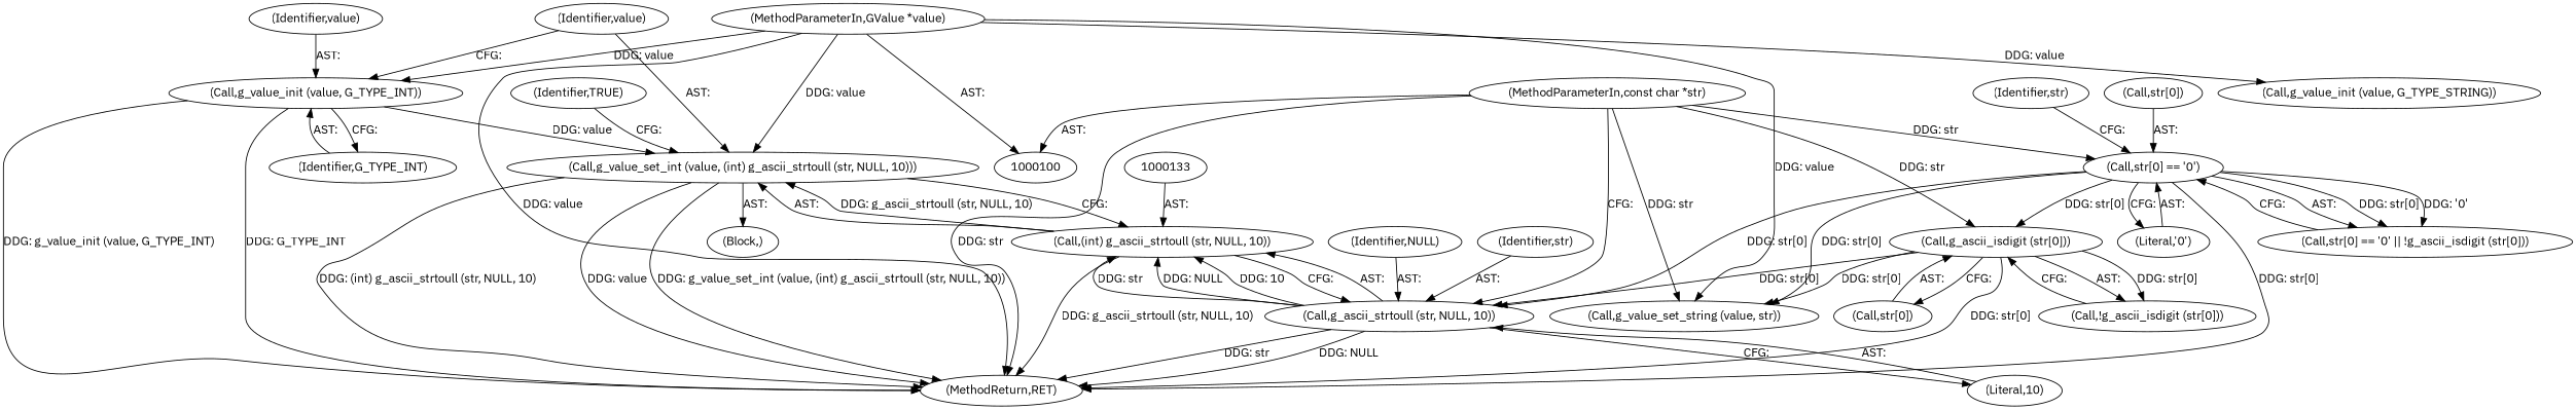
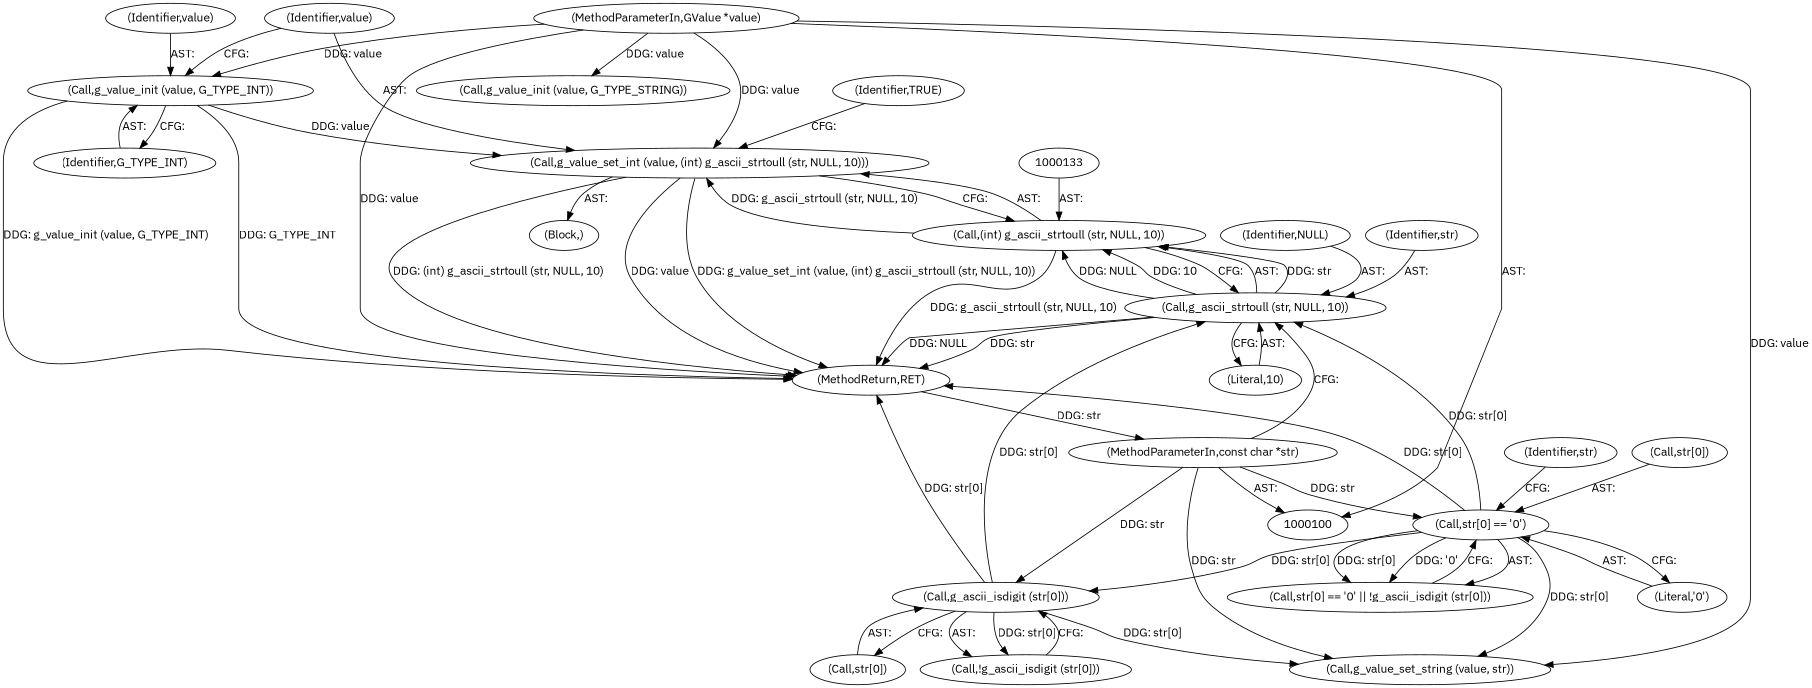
  digraph {
    fontname="IBM Plex Sans"
    node [fontname="IBM Plex Sans"]
    edge [fontname="IBM Plex Sans"]
    n1 [label="(Call,g_value_set_int (value, (int) g_ascii_strtoull (str, NULL, 10)))"]
    n2 [label="(Call,(int) g_ascii_strtoull (str, NULL, 10))"]
    n3 [label="(MethodReturn,RET)"]
    n4 [label="(Block,)"]
    n5 [label="(Call,g_ascii_strtoull (str, NULL, 10))"]
    n6 [label="(Call,g_value_init (value, G_TYPE_INT))"]
    n7 [label="(Identifier,G_TYPE_INT)"]
    n8 [label="(MethodParameterIn,GValue *value)"]
    n9 [label="(Call,g_value_init (value, G_TYPE_STRING))"]
    n10 [label="(Call,g_value_set_string (value, str))"]
    1000100
    n12 [label="(Literal,10)"]
    n13 [label="(Call,g_ascii_isdigit (str[0]))"]
    n14 [label="(Call,str[0])"]
    n15 [label="(Call,!g_ascii_isdigit (str[0]))"]
    n16 [label="(Call,str[0] == '\0')"]
    n17 [label="(Literal,'\0')"]
    n18 [label="(Call,str[0] == '\0' || !g_ascii_isdigit (str[0]))"]
    n19 [label="(MethodParameterIn,const char *str)"]
    n20 [label="(Identifier,NULL)"]
    n21 [label="(Identifier,str)"]
    n22 [label="(Identifier,value)"]
    n23 [label="(Identifier,value)"]
    n24 [label="(Identifier,str)"]
    n25 [label="(Identifier,TRUE)"]
    n26 [label="(Call,str[0])"]
    1000133
    n1 -> n2 [label="CFG: "]
    n1 -> n3 [label="DDG: g_value_set_int (value, (int) g_ascii_strtoull (str, NULL, 10))"]
    n1 -> n3 [label="DDG: (int) g_ascii_strtoull (str, NULL, 10)"]
    n1 -> n3 [label="DDG: value"]
    n1 -> n4 [label="AST: "]
    n2 -> n1 [label="AST: "]
    n2 -> n1 [label="DDG: g_ascii_strtoull (str, NULL, 10)"]
    n2 -> n3 [label="DDG: g_ascii_strtoull (str, NULL, 10)"]
    n2 -> n5 [label="CFG: "]
    n5 -> n2 [label="AST: "]
    n5 -> n2 [label="DDG: str"]
    n5 -> n2 [label="DDG: NULL"]
    n5 -> n2 [label="DDG: 10"]
    n5 -> n3 [label="DDG: str"]
    n5 -> n3 [label="DDG: NULL"]
    n5 -> n12 [label="CFG: "]
    n6 -> n1 [label="DDG: value"]
    n6 -> n3 [label="DDG: g_value_init (value, G_TYPE_INT)"]
    n6 -> n3 [label="DDG: G_TYPE_INT"]
    n6 -> n7 [label="CFG: "]
    n7 -> n6 [label="AST: "]
    n8 -> n1 [label="DDG: value"]
    n8 -> n3 [label="DDG: value"]
    n8 -> n6 [label="DDG: value"]
    n8 -> n9 [label="DDG: value"]
    n8 -> n10 [label="DDG: value"]
    n8 -> 1000100 [label="AST: "]
    n12 -> n5 [label="AST: "]
    n13 -> n3 [label="DDG: str[0]"]
    n13 -> n5 [label="DDG: str[0]"]
    n13 -> n10 [label="DDG: str[0]"]
    n13 -> n14 [label="CFG: "]
    n13 -> n15 [label="AST: "]
    n13 -> n15 [label="DDG: str[0]"]
    n14 -> n13 [label="AST: "]
    n15 -> n13 [label="CFG: "]
    n16 -> n3 [label="DDG: str[0]"]
    n16 -> n5 [label="DDG: str[0]"]
    n16 -> n10 [label="DDG: str[0]"]
    n16 -> n13 [label="DDG: str[0]"]
    n16 -> n17 [label="CFG: "]
    n16 -> n18 [label="AST: "]
    n16 -> n18 [label="DDG: str[0]"]
    n16 -> n18 [label="DDG: '\0'"]
    n17 -> n16 [label="AST: "]
    n18 -> n16 [label="CFG: "]
-   n19 -> n3 [label="DDG: str"]
+   n3 -> n19 [label="DDG: str"]
    n19 -> n5 [label="CFG: "]
    n19 -> n10 [label="DDG: str"]
    n19 -> 1000100 [label="AST: "]
    n19 -> n13 [label="DDG: str"]
    n19 -> n16 [label="DDG: str"]
    n20 -> n5 [label="AST: "]
    n21 -> n5 [label="AST: "]
    n22 -> n1 [label="AST: "]
    n22 -> n6 [label="CFG: "]
    n23 -> n6 [label="AST: "]
    n24 -> n16 [label="CFG: "]
    n25 -> n1 [label="CFG: "]
    n26 -> n16 [label="AST: "]
    1000133 -> n2 [label="AST: "]
  }
